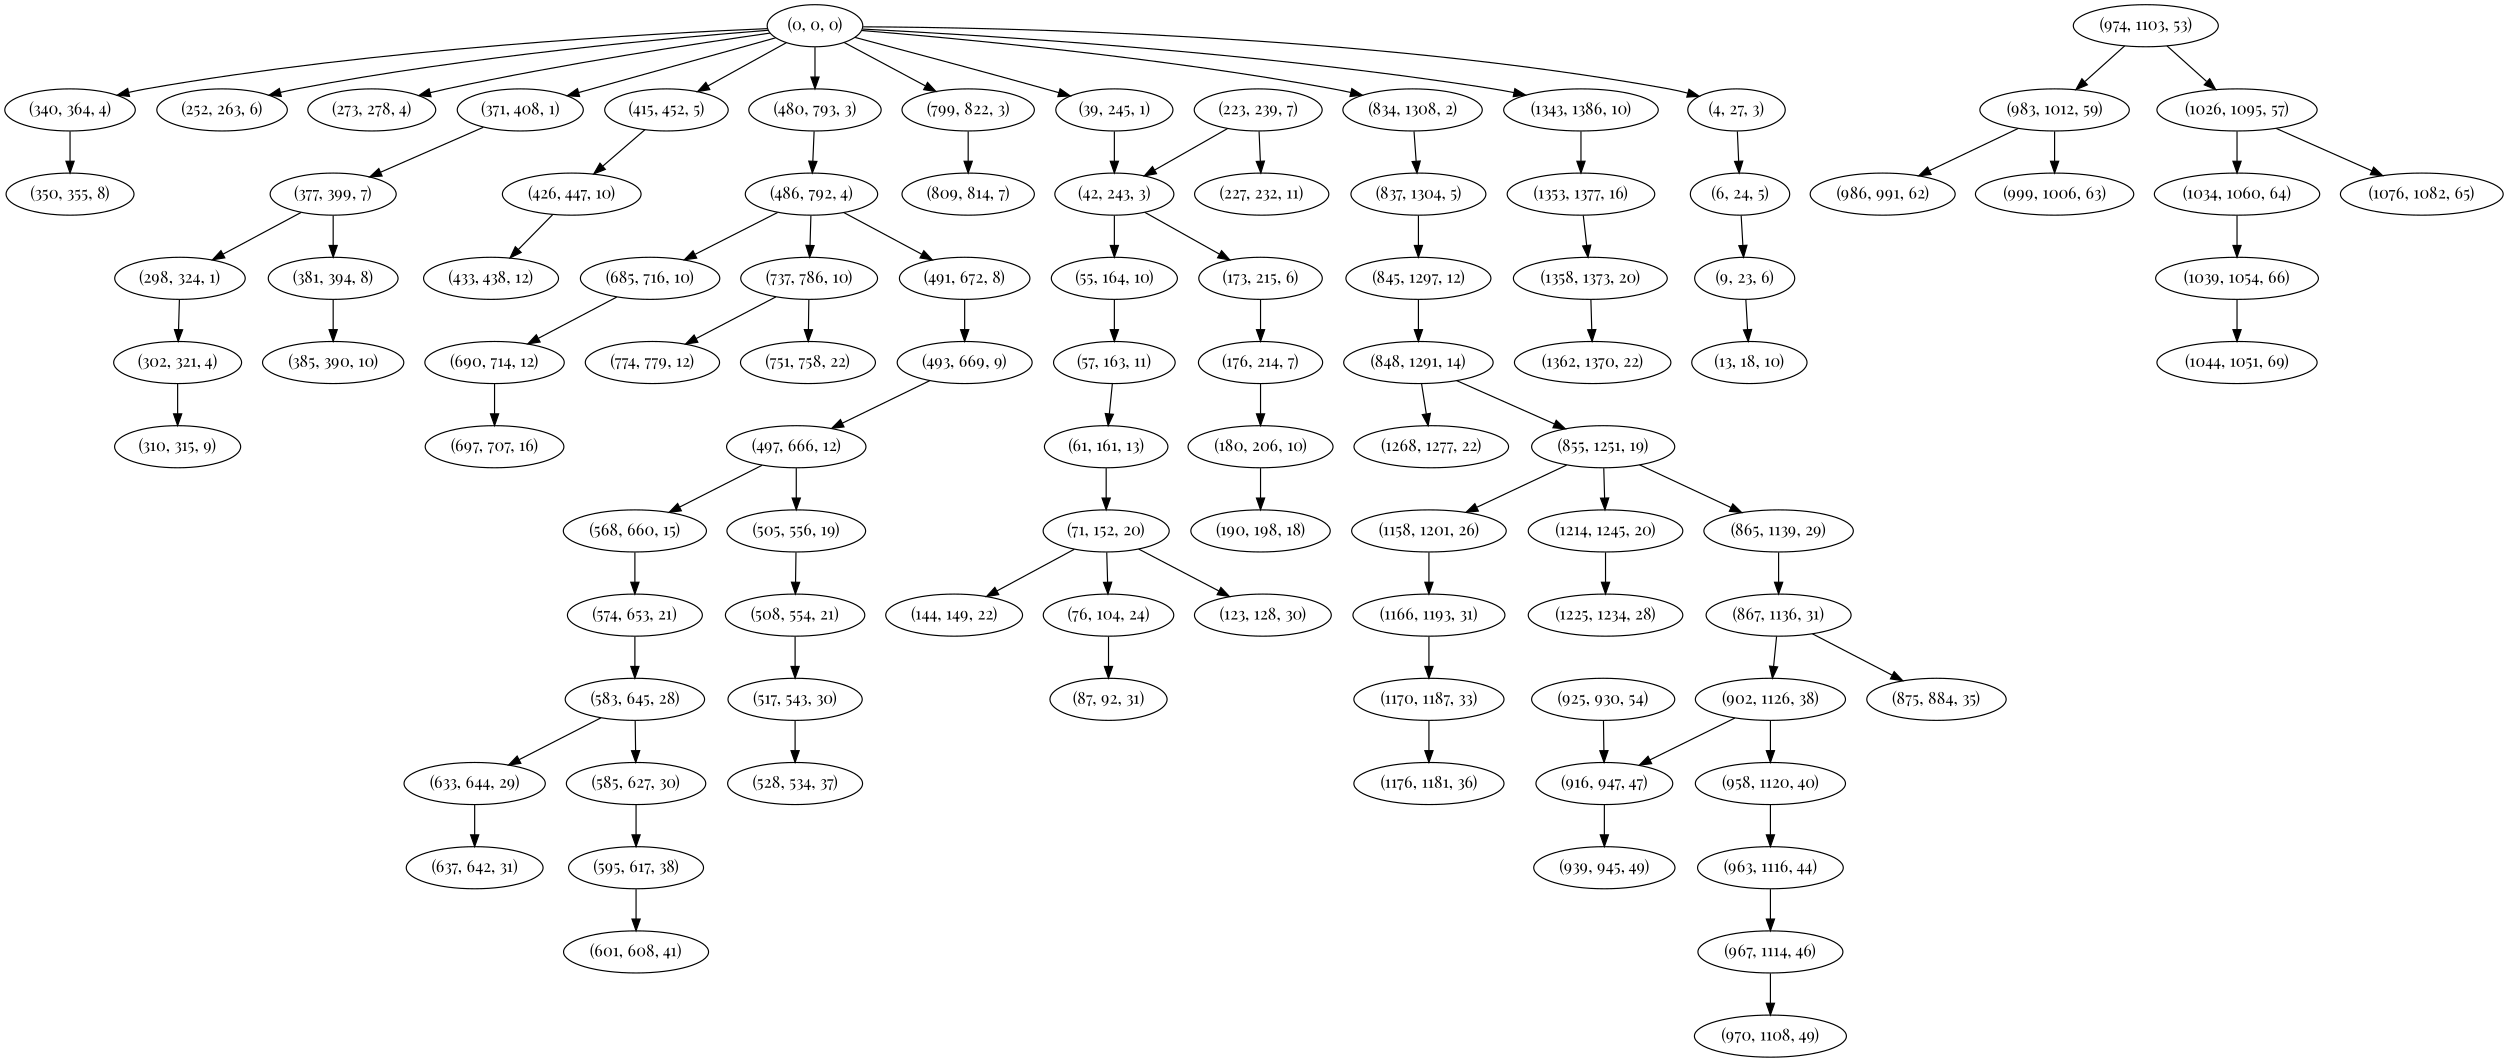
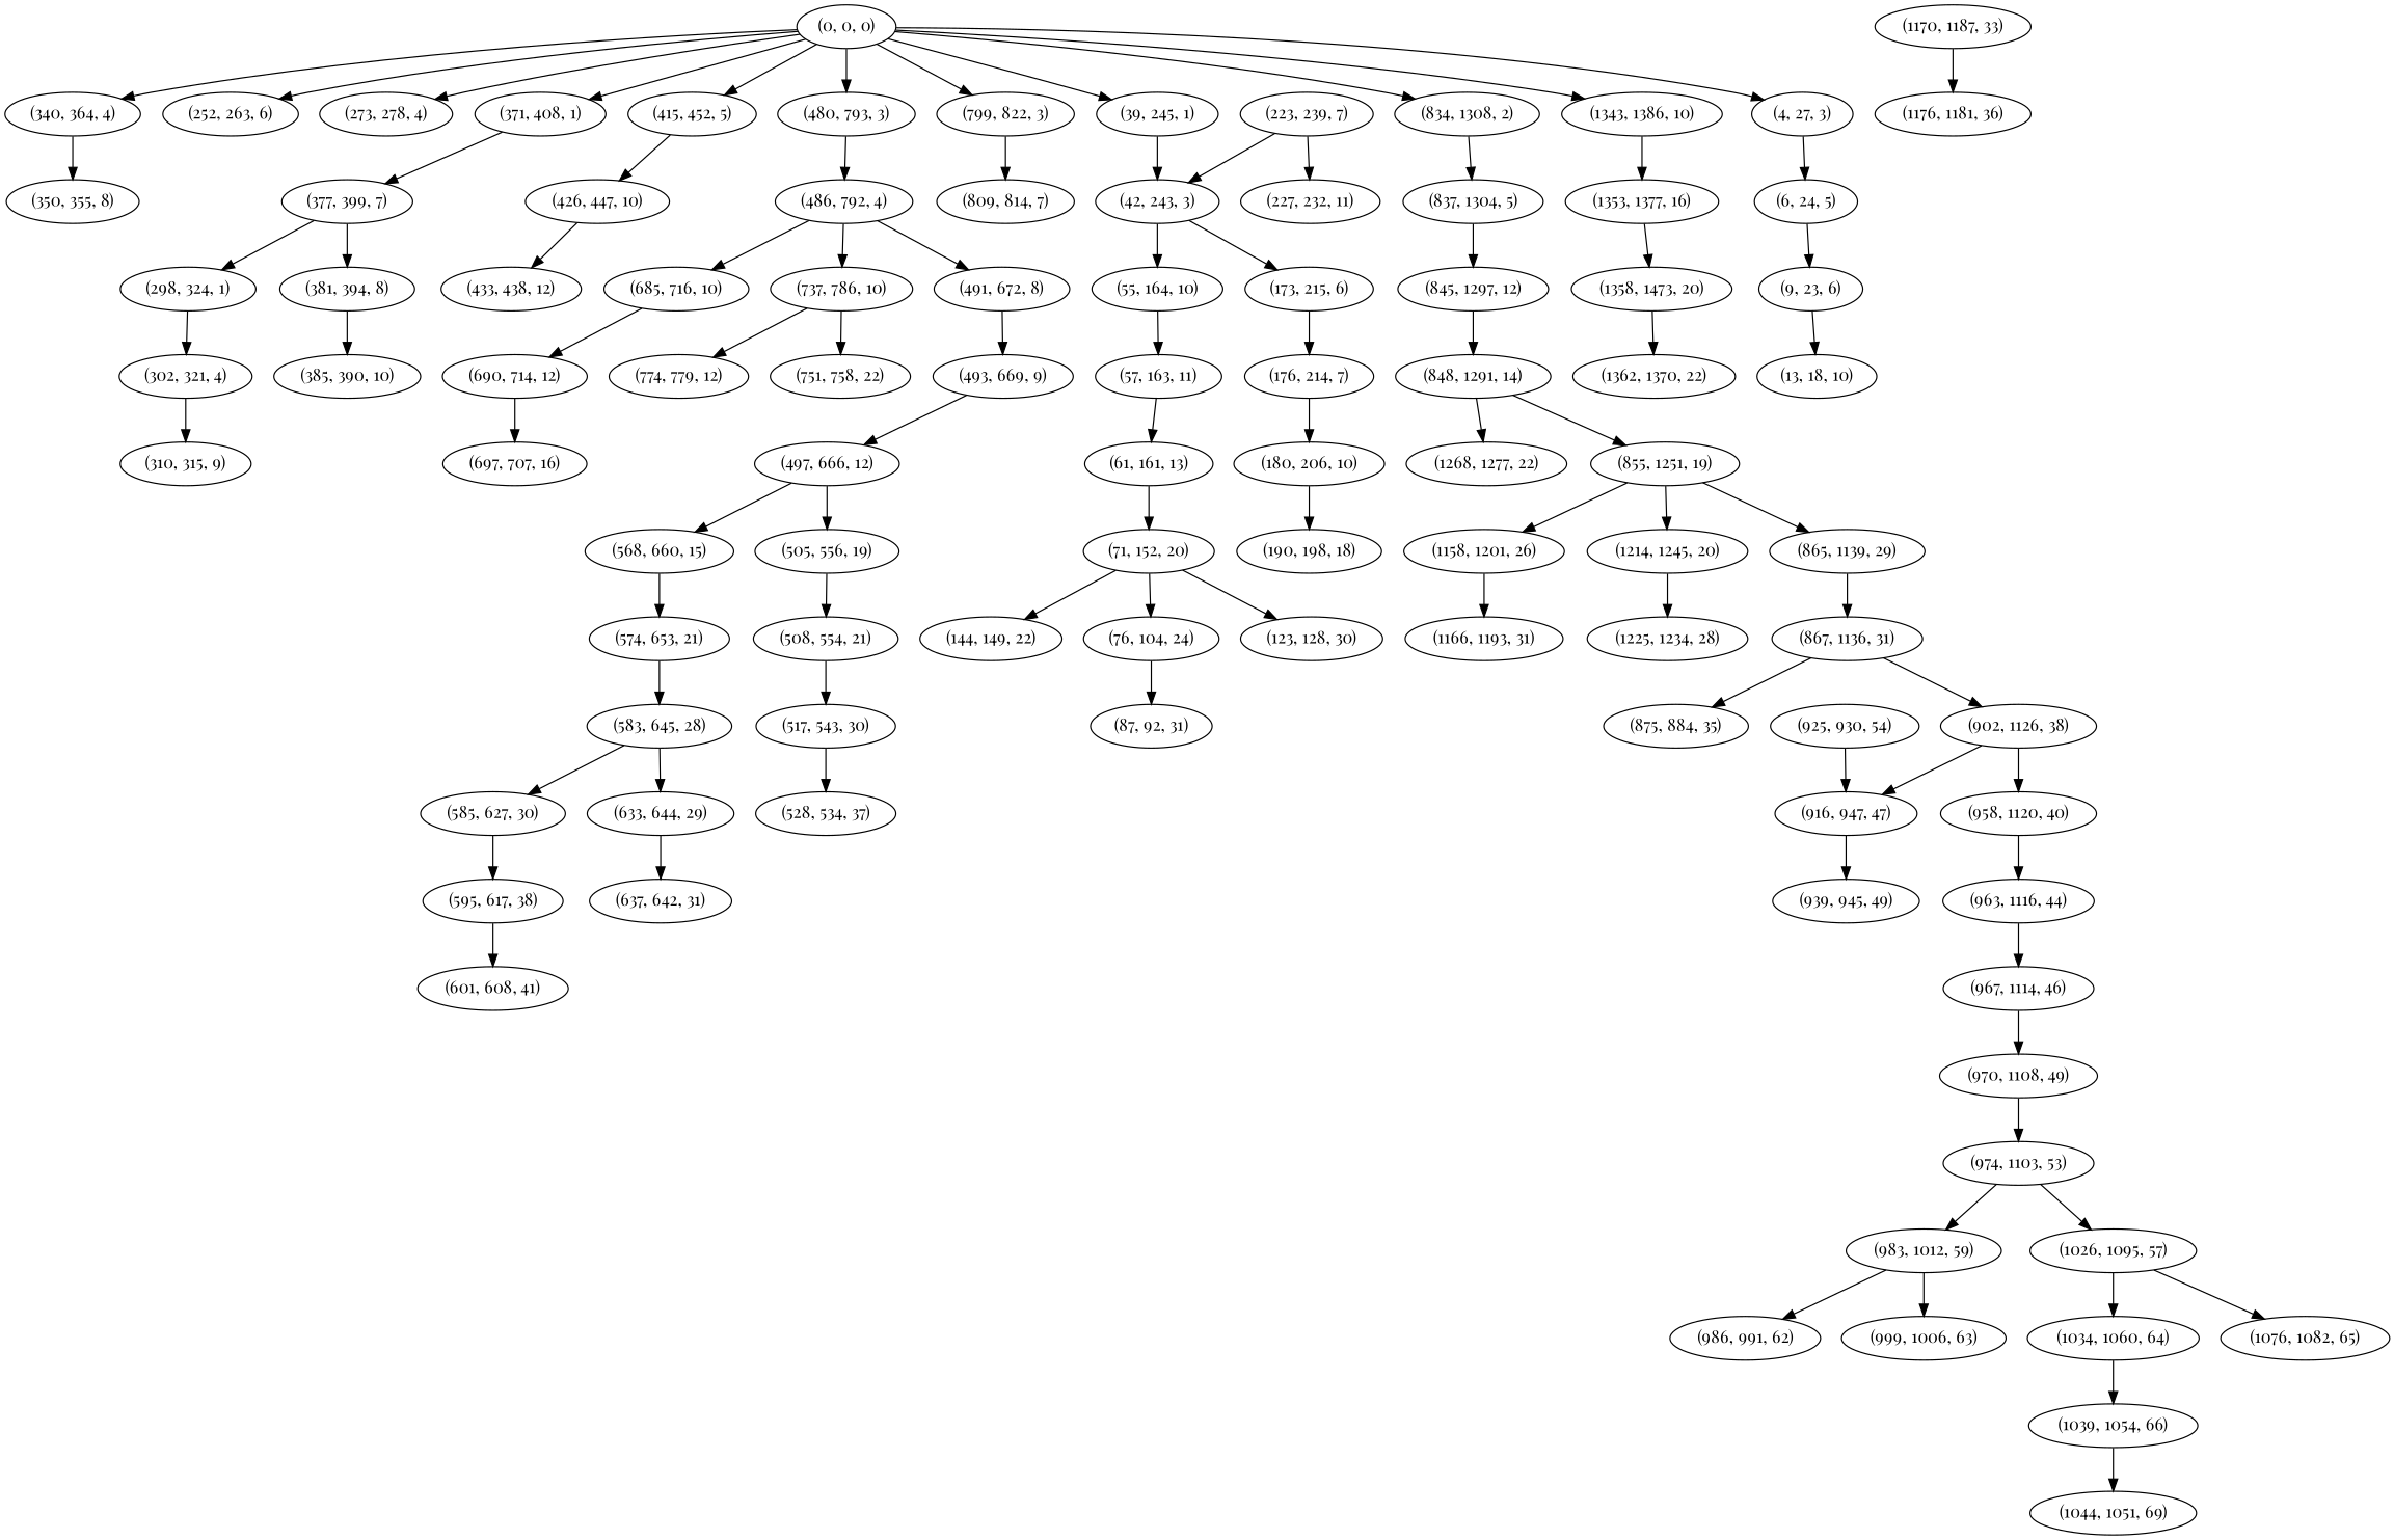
  digraph {
    fontname="Playfair Display"
    node [fontname="Playfair Display"]
    edge [fontname="Playfair Display"]
    "(0, 0, 0)"
    "(4, 27, 3)"
    "(39, 245, 1)"
    "(252, 263, 6)"
    "(273, 278, 4)"
    "(340, 364, 4)"
    "(371, 408, 1)"
    "(415, 452, 5)"
    "(480, 793, 3)"
    "(799, 822, 3)"
    "(834, 1308, 2)"
    "(1343, 1386, 10)"
    "(6, 24, 5)"
    "(42, 243, 3)"
    "(298, 324, 1)"
    "(302, 321, 4)"
    "(350, 355, 8)"
    "(377, 399, 7)"
    "(426, 447, 10)"
    "(486, 792, 4)"
    "(809, 814, 7)"
    "(837, 1304, 5)"
    "(1353, 1377, 16)"
    "(9, 23, 6)"
    "(13, 18, 10)"
    "(55, 164, 10)"
    "(173, 215, 6)"
    "(57, 163, 11)"
    "(176, 214, 7)"
    "(223, 239, 7)"
    "(227, 232, 11)"
    "(61, 161, 13)"
    "(71, 152, 20)"
    "(76, 104, 24)"
    "(123, 128, 30)"
    "(144, 149, 22)"
    "(87, 92, 31)"
    "(180, 206, 10)"
    "(190, 198, 18)"
    "(310, 315, 9)"
    "(381, 394, 8)"
    "(385, 390, 10)"
    "(433, 438, 12)"
    "(491, 672, 8)"
    "(685, 716, 10)"
    "(737, 786, 10)"
    "(493, 669, 9)"
    "(690, 714, 12)"
    "(751, 758, 22)"
    "(774, 779, 12)"
    "(497, 666, 12)"
    "(505, 556, 19)"
    "(568, 660, 15)"
    "(508, 554, 21)"
    "(574, 653, 21)"
    "(517, 543, 30)"
    "(528, 534, 37)"
    "(583, 645, 28)"
    "(585, 627, 30)"
    "(633, 644, 29)"
    "(595, 617, 38)"
    "(637, 642, 31)"
    "(601, 608, 41)"
    "(697, 707, 16)"
    "(845, 1297, 12)"
    "(848, 1291, 14)"
    "(855, 1251, 19)"
    "(1268, 1277, 22)"
    "(865, 1139, 29)"
    "(1158, 1201, 26)"
    "(1214, 1245, 20)"
    "(867, 1136, 31)"
    "(1166, 1193, 31)"
    "(1225, 1234, 28)"
    "(875, 884, 35)"
    "(902, 1126, 38)"
    "(916, 947, 47)"
    "(958, 1120, 40)"
    "(939, 945, 49)"
    "(963, 1116, 44)"
    "(925, 930, 54)"
    "(967, 1114, 46)"
    "(970, 1108, 49)"
    "(974, 1103, 53)"
    "(983, 1012, 59)"
    "(1026, 1095, 57)"
    "(986, 991, 62)"
    "(999, 1006, 63)"
    "(1034, 1060, 64)"
    "(1076, 1082, 65)"
    "(1039, 1054, 66)"
    "(1044, 1051, 69)"
    "(1170, 1187, 33)"
    "(1176, 1181, 36)"
-   "(1358, 1373, 20)"
+   "(1358, 1373, 20)" [label="(1358, 1473, 20)"]
    "(1362, 1370, 22)"
    "(0, 0, 0)" -> "(4, 27, 3)"
    "(0, 0, 0)" -> "(39, 245, 1)"
    "(0, 0, 0)" -> "(252, 263, 6)"
    "(0, 0, 0)" -> "(273, 278, 4)"
    "(0, 0, 0)" -> "(340, 364, 4)"
    "(0, 0, 0)" -> "(371, 408, 1)"
    "(0, 0, 0)" -> "(415, 452, 5)"
    "(0, 0, 0)" -> "(480, 793, 3)"
    "(0, 0, 0)" -> "(799, 822, 3)"
    "(0, 0, 0)" -> "(834, 1308, 2)"
    "(0, 0, 0)" -> "(1343, 1386, 10)"
    "(4, 27, 3)" -> "(6, 24, 5)"
    "(39, 245, 1)" -> "(42, 243, 3)"
    "(340, 364, 4)" -> "(350, 355, 8)"
    "(371, 408, 1)" -> "(377, 399, 7)"
    "(415, 452, 5)" -> "(426, 447, 10)"
    "(480, 793, 3)" -> "(486, 792, 4)"
    "(799, 822, 3)" -> "(809, 814, 7)"
    "(834, 1308, 2)" -> "(837, 1304, 5)"
    "(1343, 1386, 10)" -> "(1353, 1377, 16)"
    "(6, 24, 5)" -> "(9, 23, 6)"
    "(42, 243, 3)" -> "(55, 164, 10)"
    "(42, 243, 3)" -> "(173, 215, 6)"
    "(298, 324, 1)" -> "(302, 321, 4)"
    "(302, 321, 4)" -> "(310, 315, 9)"
    "(377, 399, 7)" -> "(298, 324, 1)"
    "(377, 399, 7)" -> "(381, 394, 8)"
    "(426, 447, 10)" -> "(433, 438, 12)"
    "(486, 792, 4)" -> "(491, 672, 8)"
    "(486, 792, 4)" -> "(685, 716, 10)"
    "(486, 792, 4)" -> "(737, 786, 10)"
    "(837, 1304, 5)" -> "(845, 1297, 12)"
    "(1353, 1377, 16)" -> "(1358, 1373, 20)"
    "(9, 23, 6)" -> "(13, 18, 10)"
    "(55, 164, 10)" -> "(57, 163, 11)"
    "(173, 215, 6)" -> "(176, 214, 7)"
    "(57, 163, 11)" -> "(61, 161, 13)"
    "(176, 214, 7)" -> "(180, 206, 10)"
    "(223, 239, 7)" -> "(42, 243, 3)"
    "(223, 239, 7)" -> "(227, 232, 11)"
    "(61, 161, 13)" -> "(71, 152, 20)"
    "(71, 152, 20)" -> "(76, 104, 24)"
    "(71, 152, 20)" -> "(123, 128, 30)"
    "(71, 152, 20)" -> "(144, 149, 22)"
    "(76, 104, 24)" -> "(87, 92, 31)"
    "(180, 206, 10)" -> "(190, 198, 18)"
    "(381, 394, 8)" -> "(385, 390, 10)"
    "(491, 672, 8)" -> "(493, 669, 9)"
    "(685, 716, 10)" -> "(690, 714, 12)"
    "(737, 786, 10)" -> "(751, 758, 22)"
    "(737, 786, 10)" -> "(774, 779, 12)"
    "(493, 669, 9)" -> "(497, 666, 12)"
    "(690, 714, 12)" -> "(697, 707, 16)"
    "(497, 666, 12)" -> "(505, 556, 19)"
    "(497, 666, 12)" -> "(568, 660, 15)"
    "(505, 556, 19)" -> "(508, 554, 21)"
    "(568, 660, 15)" -> "(574, 653, 21)"
    "(508, 554, 21)" -> "(517, 543, 30)"
    "(574, 653, 21)" -> "(583, 645, 28)"
    "(517, 543, 30)" -> "(528, 534, 37)"
    "(583, 645, 28)" -> "(585, 627, 30)"
    "(583, 645, 28)" -> "(633, 644, 29)"
    "(585, 627, 30)" -> "(595, 617, 38)"
    "(633, 644, 29)" -> "(637, 642, 31)"
    "(595, 617, 38)" -> "(601, 608, 41)"
    "(845, 1297, 12)" -> "(848, 1291, 14)"
    "(848, 1291, 14)" -> "(855, 1251, 19)"
    "(848, 1291, 14)" -> "(1268, 1277, 22)"
    "(855, 1251, 19)" -> "(865, 1139, 29)"
    "(855, 1251, 19)" -> "(1158, 1201, 26)"
    "(855, 1251, 19)" -> "(1214, 1245, 20)"
    "(865, 1139, 29)" -> "(867, 1136, 31)"
    "(1158, 1201, 26)" -> "(1166, 1193, 31)"
    "(1214, 1245, 20)" -> "(1225, 1234, 28)"
    "(867, 1136, 31)" -> "(875, 884, 35)"
    "(867, 1136, 31)" -> "(902, 1126, 38)"
-   "(1166, 1193, 31)" -> "(1170, 1187, 33)"
    "(902, 1126, 38)" -> "(916, 947, 47)"
    "(902, 1126, 38)" -> "(958, 1120, 40)"
    "(916, 947, 47)" -> "(939, 945, 49)"
    "(958, 1120, 40)" -> "(963, 1116, 44)"
    "(963, 1116, 44)" -> "(967, 1114, 46)"
    "(925, 930, 54)" -> "(916, 947, 47)"
    "(967, 1114, 46)" -> "(970, 1108, 49)"
+   "(970, 1108, 49)" -> "(974, 1103, 53)"
    "(974, 1103, 53)" -> "(983, 1012, 59)"
    "(974, 1103, 53)" -> "(1026, 1095, 57)"
    "(983, 1012, 59)" -> "(986, 991, 62)"
    "(983, 1012, 59)" -> "(999, 1006, 63)"
    "(1026, 1095, 57)" -> "(1034, 1060, 64)"
    "(1026, 1095, 57)" -> "(1076, 1082, 65)"
    "(1034, 1060, 64)" -> "(1039, 1054, 66)"
    "(1039, 1054, 66)" -> "(1044, 1051, 69)"
    "(1170, 1187, 33)" -> "(1176, 1181, 36)"
    "(1358, 1373, 20)" -> "(1362, 1370, 22)"
  }
